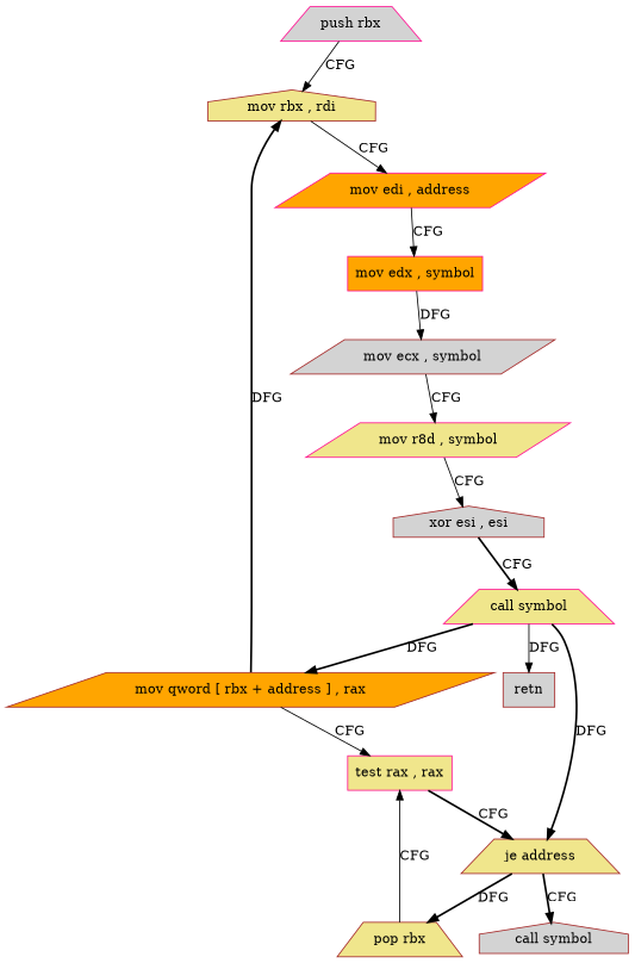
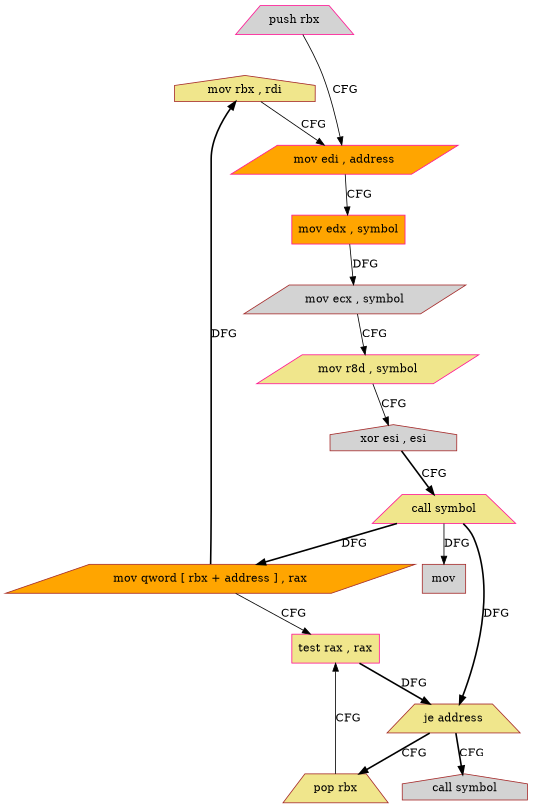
  digraph {
    fontname="DejaVu Serif"
    node [color=brown fillcolor=khaki fontname="DejaVu Serif" shape=trapezium style=filled]
    edge [fontname="DejaVu Serif" style=solid]
    n1 [color=deeppink fillcolor=lightgrey label="push rbx"]
    n2 [label="mov rbx , rdi" shape=house]
    n3 [color=deeppink fillcolor=orange label="mov edi , address" shape=parallelogram]
    n4 [color=deeppink fillcolor=orange label="mov edx , symbol" shape=box]
    n5 [fillcolor=orange label="mov qword [ rbx + address ] , rax" shape=parallelogram]
    n6 [color=deeppink label="test rax , rax" shape=box]
    n7 [fillcolor=lightgrey label="mov ecx , symbol" shape=parallelogram]
    n8 [color=deeppink label="mov r8d , symbol" shape=parallelogram]
    n9 [fillcolor=lightgrey label="xor esi , esi" shape=house]
    n10 [color=deeppink label="call symbol"]
    n11 [label="je address"]
-   n12 [fillcolor=lightgrey label=retn shape=box]
+   n12 [fillcolor=lightgrey label=mov shape=box]
    n13 [fillcolor=lightgrey label="call symbol" shape=house]
    n14 [label="pop rbx"]
-   n1 -> n2 [label=CFG]
+   n1 -> n3 [label=CFG]
    n2 -> n3 [label=CFG]
    n3 -> n4 [label=CFG]
    n4 -> n7 [label=DFG]
    n5 -> n2 [label=DFG style=bold]
    n5 -> n6 [label=CFG]
-   n6 -> n11 [label=CFG style=bold]
+   n6 -> n11 [label=DFG style=bold]
    n7 -> n8 [label=CFG]
    n8 -> n9 [label=CFG]
    n9 -> n10 [label=CFG style=bold]
    n10 -> n5 [label=DFG style=bold]
    n10 -> n11 [label=DFG style=bold]
    n10 -> n12 [label=DFG]
    n11 -> n13 [label=CFG style=bold]
-   n11 -> n14 [label=DFG style=bold]
+   n11 -> n14 [label=CFG style=bold]
    n14 -> n6 [label=CFG]
  }
